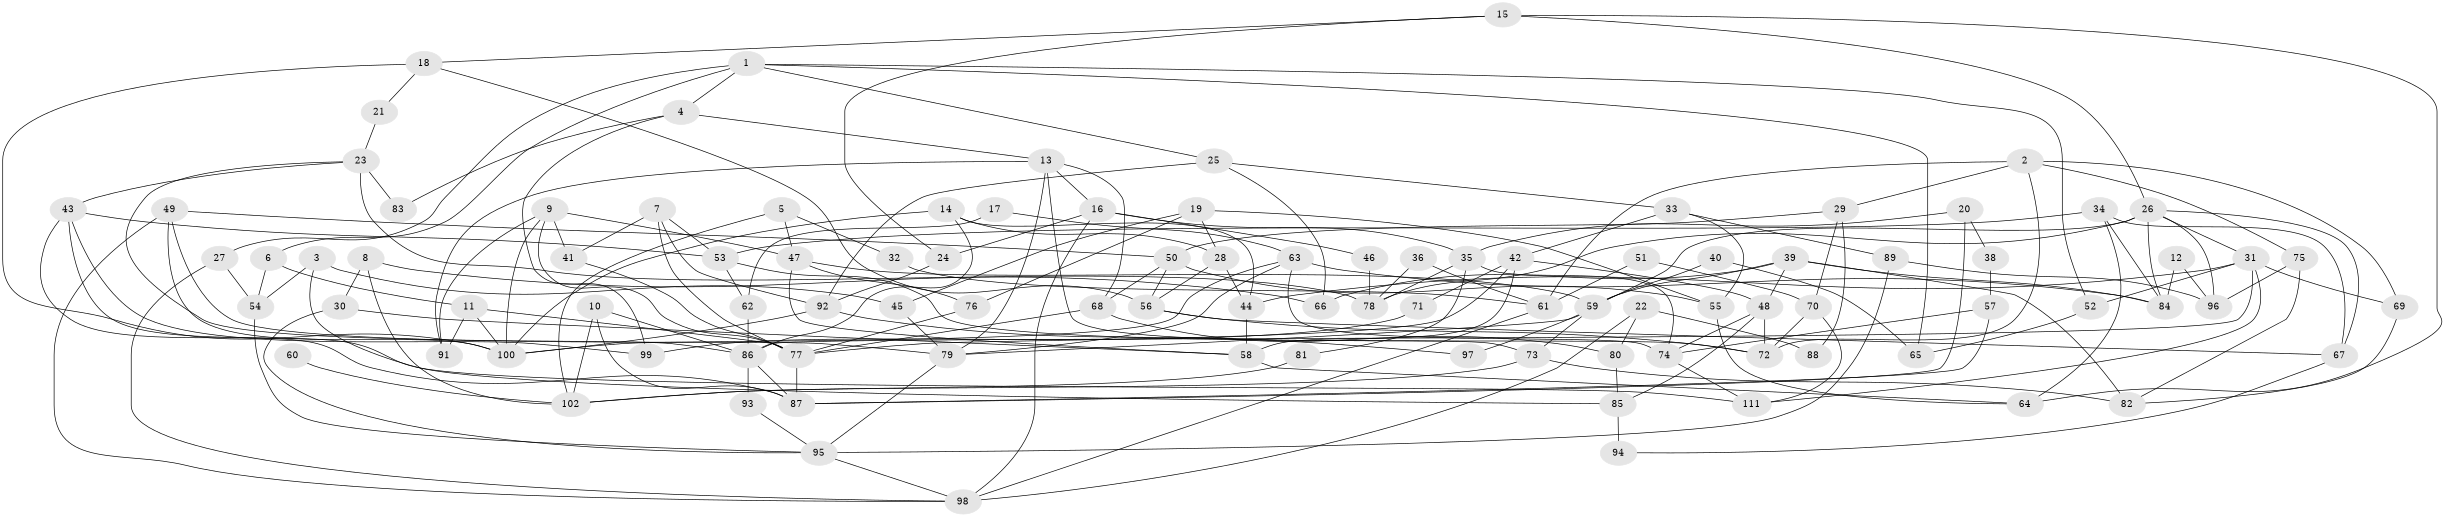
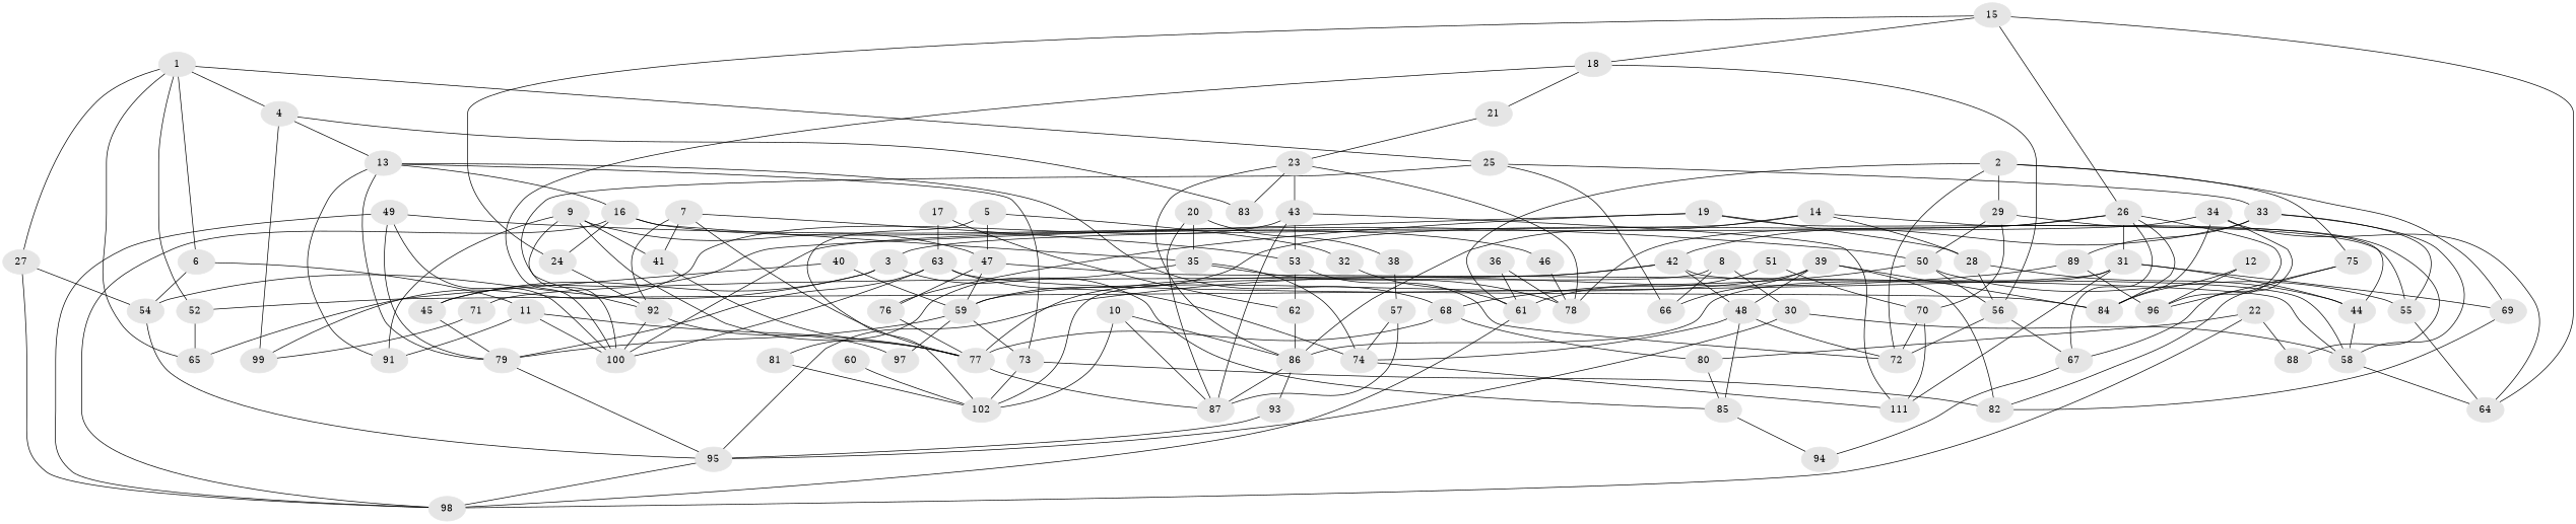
  graph {
    node [color=gray90 style=filled]
    1
    4
    6
    25
    27
    52
    65
    13
    83
    99
    54
    11
    92
    66
    33
    98
    2
    29
    61
    69
    72
    75
    88
    50
    70
    82
    96
    3
    45
    85
    79
    95
    94
    91
    16
    68
    73
    5
    32
    47
    102
    76
    59
    58
    77
    100
    7
    41
    53
    51
    87
    97
    8
    30
    9
    10
    86
    93
    12
    84
    24
    35
    46
    80
    14
    28
    44
    56
    15
    18
    26
    64
    21
    78
    31
    67
    74
    81
    17
    62
    63
    23
    19
    55
    20
    38
    57
    43
    22
    n90 [label=111]
    42
    89
    48
    71
    34
    36
    60
    39
    40
    49
    1 -- 4
    1 -- 6
    1 -- 25
    1 -- 27
    1 -- 52
    1 -- 65
    4 -- 13
    4 -- 83
    4 -- 99
    6 -- 54
    6 -- 11
    25 -- 92
    25 -- 66
    25 -- 33
    27 -- 54
    27 -- 98
    52 -- 65
    13 -- 79
    13 -- 91
    13 -- 16
    13 -- 68
    13 -- 73
    54 -- 95
    11 -- 91
    11 -- 77
    11 -- 100
    92 -- 100
    92 -- 97
+   33 -- 58
    33 -- 55
    33 -- 42
    33 -- 89
    2 -- 29
    2 -- 61
    2 -- 69
    2 -- 72
    2 -- 75
    29 -- 88
    29 -- 50
    29 -- 70
    61 -- 98
    69 -- 82
    75 -- 82
    75 -- 96
    50 -- 68
    50 -- 56
    50 -- 55
    70 -- 72
    70 -- n90
    3 -- 54
    3 -- 45
    3 -- 85
    45 -- 79
    85 -- 94
    79 -- 95
    95 -- 98
    16 -- 98
    16 -- 24
    16 -- 35
    16 -- 46
    68 -- 77
    68 -- 80
    73 -- 82
    73 -- 102
    5 -- 32
    5 -- 47
    5 -- 102
    32 -- 61
    47 -- 76
    47 -- 59
    47 -- 58
    76 -- 77
    59 -- 79
    59 -- 73
    59 -- 97
    58 -- 64
    77 -- 87
    7 -- 92
    7 -- 77
    7 -- 41
    7 -- 53
    41 -- 77
    53 -- 72
    53 -- 62
    51 -- 61
    51 -- 70
    8 -- 66
    8 -- 102
    8 -- 30
    30 -- 95
    30 -- 58
    9 -- 91
    9 -- 47
    9 -- 77
    9 -- 100
    9 -- 41
    10 -- 102
    10 -- 87
    10 -- 86
    86 -- 87
    86 -- 93
    93 -- 95
    12 -- 96
    12 -- 84
    24 -- 92
    35 -- 78
    35 -- 74
    35 -- 81
    46 -- 78
    80 -- 85
    14 -- 100
    14 -- 86
    14 -- 28
    14 -- 44
    28 -- 44
    28 -- 56
    44 -- 58
    56 -- 72
    56 -- 67
    15 -- 24
    15 -- 18
    15 -- 26
    15 -- 64
    18 -- 100
    18 -- 56
    18 -- 21
    26 -- 96
    26 -- 59
    26 -- 84
    26 -- 78
    26 -- 31
    26 -- 67
    21 -- 23
    31 -- 52
    31 -- 69
    31 -- 86
    31 -- 44
    31 -- n90
    67 -- 94
    74 -- n90
    81 -- 102
    17 -- 62
    17 -- 63
    62 -- 86
    63 -- 79
    63 -- 100
    63 -- 84
    63 -- 74
    23 -- 83
    23 -- 86
    23 -- 78
    23 -- 43
    19 -- 45
    19 -- 76
    19 -- 28
    19 -- 55
    55 -- 64
    20 -- 87
    20 -- 35
    20 -- 38
    38 -- 57
    57 -- 87
    57 -- 74
    43 -- 99
    43 -- 53
    43 -- 87
    43 -- n90
    22 -- 98
    22 -- 88
    22 -- 80
    42 -- 58
    42 -- 77
    42 -- 48
    42 -- 71
    89 -- 96
    89 -- 95
    48 -- 72
    48 -- 85
    48 -- 74
    71 -- 99
-   34 -- 53
+   34 -- 3
    34 -- 84
    34 -- 64
    34 -- 67
    36 -- 61
    36 -- 78
    60 -- 102
    39 -- 66
    39 -- 82
    39 -- 59
    39 -- 84
    39 -- 48
    40 -- 65
    40 -- 59
    49 -- 98
    49 -- 50
    49 -- 79
    49 -- 100
  }
